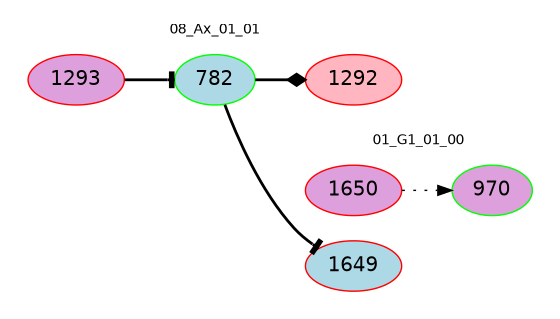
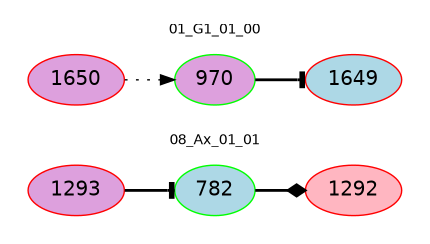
  digraph {
    fontname="DejaVu Sans"
    rankdir=LR
    node [color=red fillcolor=plum fontname="DejaVu Sans" style=filled]
    edge [arrowhead=tee color=black fontname="DejaVu Sans" style=bold]
    n1 [color=green fillcolor=lightblue label=782]
    n2 [fillcolor=lightpink label=1292]
    n3 [label=1293]
    n4 [color=green label=970]
    n5 [label=1650]
    n6 [fillcolor=lightblue label=1649]
    subgraph cluster_1 {
      color=white
      fontsize=10
      label="08_Ax_01_01"
      n1
      n2
      n3
    }
    subgraph cluster_2 {
      color=white
      fontsize=10
      label="01_G1_01_00"
      n4
      n5
      n6
    }
    n1 -> n2 [arrowhead=diamond]
    n3 -> n1
-   n1 -> n6
+   n4 -> n6
    n5 -> n4 [arrowhead=normal style=dotted]
  }
